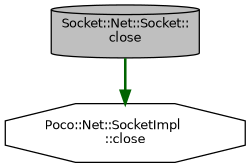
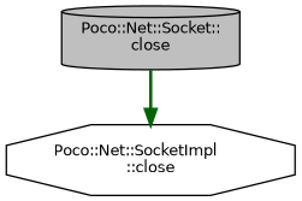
  digraph {
    rankdir=TB
    node [color=black fontname=Helvetica fontsize=10 style=filled]
-   n1 [fillcolor=grey75 fontcolor=black height=0.2 label="Socket::Net::Socket::\lclose" shape=cylinder width=0.4]
+   n1 [fillcolor=grey75 fontcolor=black height=0.2 label="Poco::Net::Socket::\lclose" shape=cylinder width=0.4]
    n2 [fillcolor=white height=0.2 label="Poco::Net::SocketImpl\l::close" shape=octagon width=0.4]
    n1 -> n2 [color=darkgreen fontname=Helvetica fontsize=10 labelfontname=Helvetica labelfontsize=10 style=bold]
  }
